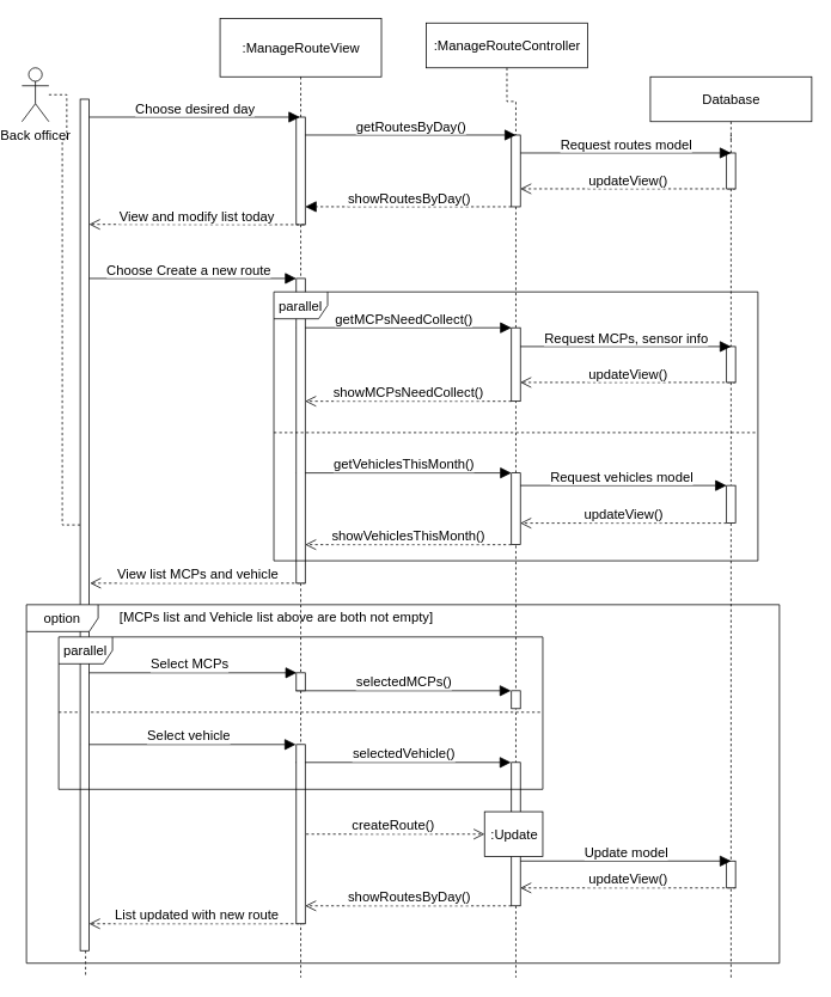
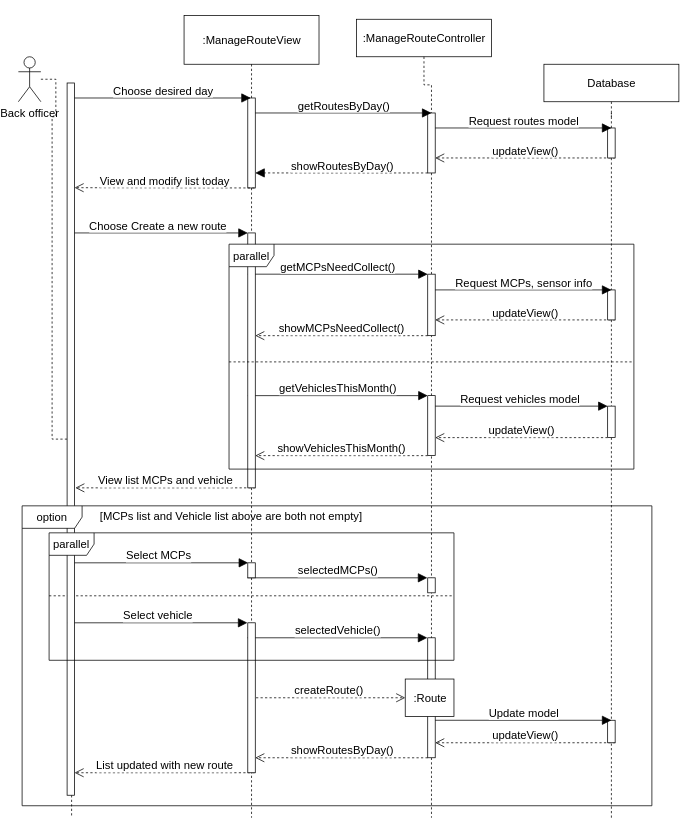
  <mxCell id="0" />
  <mxCell id="1" parent="0" />
  <mxCell id="2" style="edgeStyle=orthogonalEdgeStyle;rounded=0;orthogonalLoop=1;jettySize=auto;html=1;fontSize=15;endArrow=none;endFill=0;dashed=1;startArrow=none;" edge="1" parent="1" source="41"><mxGeometry relative="1" as="geometry"><mxPoint x="91" y="1090" as="targetPoint" /><mxPoint x="91" y="110" as="sourcePoint" /><Array as="points"><mxPoint x="91" y="550" /></Array></mxGeometry></mxCell>
  <mxCell id="3" value="Back officer" style="shape=umlActor;verticalLabelPosition=bottom;verticalAlign=top;html=1;outlineConnect=0;fontSize=15;" vertex="1" parent="1"><mxGeometry x="20" y="75" width="30" height="60" as="geometry" /></mxCell>
  <mxCell id="4" style="edgeStyle=orthogonalEdgeStyle;rounded=0;orthogonalLoop=1;jettySize=auto;html=1;dashed=1;fontSize=15;endArrow=none;endFill=0;startArrow=none;" edge="1" parent="1" source="26"><mxGeometry relative="1" as="geometry"><mxPoint x="331" y="1090" as="targetPoint" /></mxGeometry></mxCell>
  <mxCell id="5" value=":ManageRouteView" style="html=1;fontSize=15;" vertex="1" parent="1"><mxGeometry x="241" y="20" width="180" height="65" as="geometry" /></mxCell>
  <mxCell id="6" style="edgeStyle=orthogonalEdgeStyle;rounded=0;orthogonalLoop=1;jettySize=auto;html=1;dashed=1;fontSize=15;endArrow=none;endFill=0;startArrow=none;" edge="1" parent="1" source="31"><mxGeometry relative="1" as="geometry"><mxPoint x="571" y="1090" as="targetPoint" /></mxGeometry></mxCell>
  <mxCell id="7" value=":ManageRouteController" style="html=1;fontSize=15;" vertex="1" parent="1"><mxGeometry x="471" y="25" width="180" height="50" as="geometry" /></mxCell>
  <mxCell id="8" style="edgeStyle=orthogonalEdgeStyle;rounded=0;orthogonalLoop=1;jettySize=auto;html=1;dashed=1;fontSize=15;endArrow=none;endFill=0;startArrow=none;" edge="1" parent="1" source="56"><mxGeometry relative="1" as="geometry"><mxPoint x="811" y="1090" as="targetPoint" /><Array as="points"><mxPoint x="811" y="554" /></Array></mxGeometry></mxCell>
  <mxCell id="9" value="Database" style="html=1;fontSize=15;" vertex="1" parent="1"><mxGeometry x="721" y="85" width="180" height="50" as="geometry" /></mxCell>
  <mxCell id="10" value="updateView()" style="endArrow=open;endFill=0;endSize=10;html=1;rounded=0;fontSize=15;dashed=1;" edge="1" parent="1"><mxGeometry y="-10" width="160" relative="1" as="geometry"><mxPoint x="816" y="210" as="sourcePoint" /><mxPoint x="576" y="210" as="targetPoint" /><mxPoint as="offset" /></mxGeometry></mxCell>
  <mxCell id="11" value="Choose Create a new route" style="endArrow=block;endFill=1;endSize=10;html=1;rounded=0;fontSize=15;" edge="1" parent="1"><mxGeometry y="10" width="160" relative="1" as="geometry"><mxPoint x="86" y="310" as="sourcePoint" /><mxPoint x="326" y="310" as="targetPoint" /><mxPoint as="offset" /></mxGeometry></mxCell>
  <mxCell id="12" value="Select MCPs" style="endArrow=block;endFill=1;endSize=10;html=1;rounded=0;fontSize=15;" edge="1" parent="1"><mxGeometry y="10" width="160" relative="1" as="geometry"><mxPoint x="86.5" y="750" as="sourcePoint" /><mxPoint x="326.5" y="750" as="targetPoint" /><mxPoint as="offset" /></mxGeometry></mxCell>
  <mxCell id="13" value="selectedMCPs()" style="endArrow=block;endFill=1;endSize=10;html=1;rounded=0;fontSize=15;" edge="1" parent="1"><mxGeometry y="10" width="160" relative="1" as="geometry"><mxPoint x="325.5" y="770" as="sourcePoint" /><mxPoint x="565.5" y="770" as="targetPoint" /><mxPoint as="offset" /></mxGeometry></mxCell>
  <mxCell id="14" value="createRoute()" style="endArrow=open;endFill=0;endSize=10;html=1;rounded=0;fontSize=15;dashed=1;entryX=0;entryY=0.5;entryDx=0;entryDy=0;" edge="1" parent="1" target="61"><mxGeometry y="10" width="160" relative="1" as="geometry"><mxPoint x="331" y="930" as="sourcePoint" /><mxPoint x="451" y="935" as="targetPoint" /><mxPoint as="offset" /></mxGeometry></mxCell>
  <mxCell id="15" value="updateView()" style="endArrow=open;endFill=0;endSize=10;html=1;rounded=0;fontSize=15;dashed=1;" edge="1" parent="1"><mxGeometry y="-10" width="160" relative="1" as="geometry"><mxPoint x="816" y="990" as="sourcePoint" /><mxPoint x="576" y="990" as="targetPoint" /><mxPoint as="offset" /></mxGeometry></mxCell>
  <mxCell id="16" value="List updated with new route" style="endArrow=open;endFill=0;endSize=10;html=1;rounded=0;fontSize=15;dashed=1;" edge="1" parent="1"><mxGeometry y="-10" width="160" relative="1" as="geometry"><mxPoint x="335" y="1030" as="sourcePoint" /><mxPoint x="95" y="1030" as="targetPoint" /><mxPoint as="offset" /></mxGeometry></mxCell>
  <mxCell id="17" value="selectedVehicle()" style="endArrow=block;endFill=1;endSize=10;html=1;rounded=0;fontSize=15;" edge="1" parent="1"><mxGeometry y="10" width="160" relative="1" as="geometry"><mxPoint x="325.5" y="850" as="sourcePoint" /><mxPoint x="565.5" y="850" as="targetPoint" /><mxPoint as="offset" /></mxGeometry></mxCell>
  <mxCell id="18" value="Select vehicle" style="endArrow=block;endFill=1;endSize=10;html=1;rounded=0;fontSize=15;" edge="1" parent="1"><mxGeometry y="10" width="160" relative="1" as="geometry"><mxPoint x="85.5" y="830" as="sourcePoint" /><mxPoint x="325.5" y="830" as="targetPoint" /><mxPoint as="offset" /></mxGeometry></mxCell>
  <mxCell id="19" value="getMCPsNeedCollect()" style="endArrow=block;endFill=1;endSize=10;html=1;rounded=0;fontSize=15;" edge="1" parent="1"><mxGeometry y="10" width="160" relative="1" as="geometry"><mxPoint x="326" y="365" as="sourcePoint" /><mxPoint x="566" y="365" as="targetPoint" /><mxPoint as="offset" /></mxGeometry></mxCell>
  <mxCell id="20" value="getVehiclesThisMonth()" style="endArrow=block;endFill=1;endSize=10;html=1;rounded=0;fontSize=15;" edge="1" parent="1"><mxGeometry y="10" width="160" relative="1" as="geometry"><mxPoint x="326" y="527" as="sourcePoint" /><mxPoint x="566" y="527" as="targetPoint" /><mxPoint as="offset" /></mxGeometry></mxCell>
  <mxCell id="21" value="updateView()" style="endArrow=open;endFill=0;endSize=10;html=1;rounded=0;fontSize=15;dashed=1;" edge="1" parent="1"><mxGeometry y="-10" width="160" relative="1" as="geometry"><mxPoint x="816" y="426" as="sourcePoint" /><mxPoint x="576" y="426" as="targetPoint" /><mxPoint as="offset" /></mxGeometry></mxCell>
  <mxCell id="22" value="View list MCPs and vehicle" style="endArrow=open;endFill=0;endSize=10;html=1;rounded=0;fontSize=15;dashed=1;" edge="1" parent="1"><mxGeometry y="-10" width="160" relative="1" as="geometry"><mxPoint x="336" y="650" as="sourcePoint" /><mxPoint x="96" y="650" as="targetPoint" /><mxPoint as="offset" /></mxGeometry></mxCell>
  <mxCell id="23" value="[MCPs list and Vehicle list above are both not empty]" style="text;align=center;fontStyle=0;verticalAlign=middle;spacingLeft=3;spacingRight=3;strokeColor=none;rotatable=0;points=[[0,0.5],[1,0.5]];portConstraint=eastwest;fontSize=15;" vertex="1" parent="1"><mxGeometry x="109" y="674" width="390" height="26" as="geometry" /></mxCell>
  <mxCell id="24" value="" style="html=1;points=[];perimeter=orthogonalPerimeter;fontSize=15;" vertex="1" parent="1"><mxGeometry x="326" y="130" width="10" height="120" as="geometry" /></mxCell>
  <mxCell id="25" value="" style="edgeStyle=orthogonalEdgeStyle;rounded=0;orthogonalLoop=1;jettySize=auto;html=1;dashed=1;fontSize=15;endArrow=none;endFill=0;" edge="1" parent="1" source="5" target="24"><mxGeometry relative="1" as="geometry"><mxPoint x="331" y="1090" as="targetPoint" /><mxPoint x="331" y="70" as="sourcePoint" /></mxGeometry></mxCell>
  <mxCell id="26" value="" style="html=1;points=[];perimeter=orthogonalPerimeter;fontSize=15;" vertex="1" parent="1"><mxGeometry x="326" y="310" width="10" height="340" as="geometry" /></mxCell>
  <mxCell id="27" value="" style="edgeStyle=orthogonalEdgeStyle;rounded=0;orthogonalLoop=1;jettySize=auto;html=1;dashed=1;fontSize=15;endArrow=none;endFill=0;startArrow=none;" edge="1" parent="1" source="24" target="26"><mxGeometry relative="1" as="geometry"><mxPoint x="331" y="1090" as="targetPoint" /><mxPoint x="331" y="260" as="sourcePoint" /></mxGeometry></mxCell>
  <mxCell id="28" value="" style="edgeStyle=orthogonalEdgeStyle;rounded=0;orthogonalLoop=1;jettySize=auto;html=1;fontSize=15;endArrow=none;endFill=0;dashed=1;" edge="1" parent="1" source="3" target="41"><mxGeometry relative="1" as="geometry"><mxPoint x="91" y="1090" as="targetPoint" /><mxPoint x="91" y="70" as="sourcePoint" /><Array as="points" /></mxGeometry></mxCell>
  <mxCell id="29" value="" style="html=1;points=[];perimeter=orthogonalPerimeter;fontSize=15;" vertex="1" parent="1"><mxGeometry x="326" y="830" width="10" height="200" as="geometry" /></mxCell>
  <mxCell id="30" value="" style="html=1;points=[];perimeter=orthogonalPerimeter;fontSize=15;" vertex="1" parent="1"><mxGeometry x="326" y="750" width="10" height="20" as="geometry" /></mxCell>
  <mxCell id="31" value="" style="html=1;points=[];perimeter=orthogonalPerimeter;fontSize=15;" vertex="1" parent="1"><mxGeometry x="566" y="150" width="10" height="80" as="geometry" /></mxCell>
  <mxCell id="32" value="" style="edgeStyle=orthogonalEdgeStyle;rounded=0;orthogonalLoop=1;jettySize=auto;html=1;dashed=1;fontSize=15;endArrow=none;endFill=0;" edge="1" parent="1" source="7" target="31"><mxGeometry relative="1" as="geometry"><mxPoint x="571" y="1090" as="targetPoint" /><mxPoint x="571" y="70" as="sourcePoint" /></mxGeometry></mxCell>
  <mxCell id="33" value="" style="html=1;points=[];perimeter=orthogonalPerimeter;fontSize=15;" vertex="1" parent="1"><mxGeometry x="566" y="365" width="10" height="82" as="geometry" /></mxCell>
  <mxCell id="34" value="" style="html=1;points=[];perimeter=orthogonalPerimeter;fontSize=15;" vertex="1" parent="1"><mxGeometry x="566" y="770" width="10" height="20" as="geometry" /></mxCell>
  <mxCell id="35" value="" style="html=1;points=[];perimeter=orthogonalPerimeter;fontSize=15;" vertex="1" parent="1"><mxGeometry x="566" y="850" width="10" height="160" as="geometry" /></mxCell>
  <mxCell id="36" value="" style="html=1;points=[];perimeter=orthogonalPerimeter;fontSize=15;" vertex="1" parent="1"><mxGeometry x="806" y="960" width="10" height="30" as="geometry" /></mxCell>
  <mxCell id="37" value="View and modify list today" style="endArrow=open;endFill=0;endSize=10;html=1;rounded=0;fontSize=15;dashed=1;entryX=0.6;entryY=0.147;entryDx=0;entryDy=0;entryPerimeter=0;" edge="1" parent="1"><mxGeometry y="-10" width="160" relative="1" as="geometry"><mxPoint x="335" y="250" as="sourcePoint" /><mxPoint x="95" y="249.65" as="targetPoint" /><mxPoint as="offset" /></mxGeometry></mxCell>
  <mxCell id="38" value="parallel" style="shape=umlFrame;whiteSpace=wrap;html=1;fontSize=15;" vertex="1" parent="1"><mxGeometry x="301" y="325" width="540" height="300" as="geometry" /></mxCell>
  <mxCell id="39" value="" style="line;strokeWidth=1;fillColor=none;align=left;verticalAlign=middle;spacingTop=-1;spacingLeft=3;spacingRight=3;rotatable=0;labelPosition=right;points=[];portConstraint=eastwest;strokeColor=inherit;fontSize=15;dashed=1;" vertex="1" parent="1"><mxGeometry x="301" y="478" width="540" height="8" as="geometry" /></mxCell>
  <mxCell id="40" value="" style="line;strokeWidth=1;fillColor=none;align=left;verticalAlign=middle;spacingTop=-1;spacingLeft=3;spacingRight=3;rotatable=0;labelPosition=right;points=[];portConstraint=eastwest;strokeColor=inherit;fontSize=15;dashed=1;" vertex="1" parent="1"><mxGeometry x="61" y="790" width="540" height="8" as="geometry" /></mxCell>
  <mxCell id="41" value="" style="html=1;points=[];perimeter=orthogonalPerimeter;fontSize=15;" vertex="1" parent="1"><mxGeometry x="85" y="110" width="10" height="950" as="geometry" /></mxCell>
  <mxCell id="42" value="" style="html=1;points=[];perimeter=orthogonalPerimeter;fontSize=15;" vertex="1" parent="1"><mxGeometry x="806" y="170" width="10" height="40" as="geometry" /></mxCell>
  <mxCell id="43" value="" style="edgeStyle=orthogonalEdgeStyle;rounded=0;orthogonalLoop=1;jettySize=auto;html=1;dashed=1;fontSize=15;endArrow=none;endFill=0;" edge="1" parent="1" source="9" target="42"><mxGeometry relative="1" as="geometry"><mxPoint x="811" y="1090" as="targetPoint" /><Array as="points" /><mxPoint x="810.976" y="70" as="sourcePoint" /></mxGeometry></mxCell>
  <mxCell id="44" value="" style="html=1;points=[];perimeter=orthogonalPerimeter;fontSize=15;" vertex="1" parent="1"><mxGeometry x="806" y="386" width="10" height="40" as="geometry" /></mxCell>
  <mxCell id="45" value="" style="edgeStyle=orthogonalEdgeStyle;rounded=0;orthogonalLoop=1;jettySize=auto;html=1;dashed=1;fontSize=15;endArrow=none;endFill=0;startArrow=none;" edge="1" parent="1" source="42" target="44"><mxGeometry relative="1" as="geometry"><mxPoint x="811" y="1090" as="targetPoint" /><Array as="points" /><mxPoint x="810.976" y="210" as="sourcePoint" /></mxGeometry></mxCell>
  <mxCell id="46" value="" style="edgeStyle=orthogonalEdgeStyle;rounded=0;orthogonalLoop=1;jettySize=auto;html=1;dashed=1;fontSize=15;endArrow=none;endFill=0;startArrow=none;" edge="1" parent="1" source="44" target="56"><mxGeometry relative="1" as="geometry"><mxPoint x="811" y="1067" as="targetPoint" /><Array as="points" /><mxPoint x="810.976" y="426" as="sourcePoint" /></mxGeometry></mxCell>
  <mxCell id="47" value="option" style="shape=umlFrame;whiteSpace=wrap;html=1;fontSize=15;width=80;height=30;" vertex="1" parent="1"><mxGeometry x="25" y="674" width="840" height="400" as="geometry" /></mxCell>
  <mxCell id="48" value="parallel" style="shape=umlFrame;whiteSpace=wrap;html=1;fontSize=15;" vertex="1" parent="1"><mxGeometry x="61" y="710" width="540" height="170" as="geometry" /></mxCell>
  <mxCell id="49" value="getRoutesByDay()" style="endArrow=block;endFill=1;endSize=10;html=1;rounded=0;fontSize=15;" edge="1" parent="1"><mxGeometry y="10" width="160" relative="1" as="geometry"><mxPoint x="336" y="150" as="sourcePoint" /><mxPoint x="571" y="150" as="targetPoint" /><mxPoint as="offset" /></mxGeometry></mxCell>
  <mxCell id="50" value="showRoutesByDay()" style="endArrow=block;endFill=1;endSize=10;html=1;rounded=0;fontSize=15;entryX=1;entryY=0.833;entryDx=0;entryDy=0;entryPerimeter=0;dashed=1;" edge="1" parent="1" source="31" target="24"><mxGeometry y="-10" width="160" relative="1" as="geometry"><mxPoint x="340" y="250" as="sourcePoint" /><mxPoint x="341" y="230" as="targetPoint" /><Array as="points"><mxPoint x="471" y="230" /></Array><mxPoint x="1" as="offset" /></mxGeometry></mxCell>
  <mxCell id="51" value="Request routes model" style="endArrow=block;endFill=1;endSize=10;html=1;rounded=0;fontSize=15;" edge="1" parent="1"><mxGeometry y="10" width="160" relative="1" as="geometry"><mxPoint x="576" y="170" as="sourcePoint" /><mxPoint x="811" y="170" as="targetPoint" /><mxPoint as="offset" /></mxGeometry></mxCell>
  <mxCell id="52" value="Choose desired day" style="endArrow=block;endFill=1;endSize=10;html=1;rounded=0;fontSize=15;" edge="1" parent="1"><mxGeometry y="10" width="160" relative="1" as="geometry"><mxPoint x="95" y="130" as="sourcePoint" /><mxPoint x="330" y="130" as="targetPoint" /><mxPoint as="offset" /></mxGeometry></mxCell>
  <mxCell id="53" value="Request MCPs, sensor info" style="endArrow=block;endFill=1;endSize=10;html=1;rounded=0;fontSize=15;" edge="1" parent="1"><mxGeometry y="10" width="160" relative="1" as="geometry"><mxPoint x="576" y="386" as="sourcePoint" /><mxPoint x="811" y="386" as="targetPoint" /><mxPoint as="offset" /></mxGeometry></mxCell>
  <mxCell id="54" value="updateView()" style="endArrow=open;endFill=0;endSize=10;html=1;rounded=0;fontSize=15;dashed=1;startArrow=none;" edge="1" parent="1"><mxGeometry y="-10" width="160" relative="1" as="geometry"><mxPoint x="806" y="583" as="sourcePoint" /><mxPoint x="576" y="583" as="targetPoint" /><mxPoint as="offset" /></mxGeometry></mxCell>
  <mxCell id="55" value="showMCPsNeedCollect()" style="endArrow=open;endFill=0;endSize=10;html=1;rounded=0;fontSize=15;entryX=1;entryY=0.833;entryDx=0;entryDy=0;entryPerimeter=0;dashed=1;" edge="1" parent="1"><mxGeometry y="-10" width="160" relative="1" as="geometry"><mxPoint x="566" y="447.04" as="sourcePoint" /><mxPoint x="336" y="447" as="targetPoint" /><Array as="points"><mxPoint x="471" y="447.04" /></Array><mxPoint as="offset" /></mxGeometry></mxCell>
  <mxCell id="56" value="" style="html=1;points=[];perimeter=orthogonalPerimeter;fontSize=15;" vertex="1" parent="1"><mxGeometry x="806" y="541" width="10" height="42" as="geometry" /></mxCell>
  <mxCell id="57" value="" style="endArrow=none;endFill=0;endSize=10;html=1;rounded=0;fontSize=15;dashed=1;" edge="1" parent="1" target="56"><mxGeometry y="-10" width="160" relative="1" as="geometry"><mxPoint x="816" y="576" as="sourcePoint" /><mxPoint x="576" y="576" as="targetPoint" /><mxPoint as="offset" /></mxGeometry></mxCell>
  <mxCell id="58" value="Request vehicles model" style="endArrow=block;endFill=1;endSize=10;html=1;rounded=0;fontSize=15;" edge="1" parent="1"><mxGeometry y="10" width="160" relative="1" as="geometry"><mxPoint x="571" y="541" as="sourcePoint" /><mxPoint x="806" y="541" as="targetPoint" /><mxPoint as="offset" /></mxGeometry></mxCell>
  <mxCell id="59" value="" style="html=1;points=[];perimeter=orthogonalPerimeter;fontSize=15;" vertex="1" parent="1"><mxGeometry x="566" y="527" width="10" height="80" as="geometry" /></mxCell>
  <mxCell id="60" value="showVehiclesThisMonth()" style="endArrow=open;endFill=0;endSize=10;html=1;rounded=0;fontSize=15;entryX=1;entryY=0.833;entryDx=0;entryDy=0;entryPerimeter=0;dashed=1;" edge="1" parent="1"><mxGeometry y="-10" width="160" relative="1" as="geometry"><mxPoint x="566" y="607.04" as="sourcePoint" /><mxPoint x="336" y="607" as="targetPoint" /><Array as="points"><mxPoint x="471" y="607.04" /></Array><mxPoint as="offset" /></mxGeometry></mxCell>
- <mxCell id="61" value=":Update" style="html=1;fontSize=15;" vertex="1" parent="1"><mxGeometry x="536" y="905" width="65" height="50" as="geometry" /></mxCell>
+ <mxCell id="61" value=":Route" style="html=1;fontSize=15;" vertex="1" parent="1"><mxGeometry x="536" y="905" width="65" height="50" as="geometry" /></mxCell>
  <mxCell id="62" value="Update model" style="endArrow=block;endFill=1;endSize=10;html=1;rounded=0;fontSize=15;" edge="1" parent="1"><mxGeometry y="10" width="160" relative="1" as="geometry"><mxPoint x="576" y="960" as="sourcePoint" /><mxPoint x="811" y="960" as="targetPoint" /><mxPoint as="offset" /></mxGeometry></mxCell>
  <mxCell id="63" value="showRoutesByDay()" style="endArrow=open;endFill=0;endSize=10;html=1;rounded=0;fontSize=15;entryX=1;entryY=0.833;entryDx=0;entryDy=0;entryPerimeter=0;dashed=1;" edge="1" parent="1"><mxGeometry y="-10" width="160" relative="1" as="geometry"><mxPoint x="566" y="1010.04" as="sourcePoint" /><mxPoint x="336" y="1010" as="targetPoint" /><Array as="points"><mxPoint x="471" y="1010.04" /></Array><mxPoint x="1" as="offset" /></mxGeometry></mxCell>
